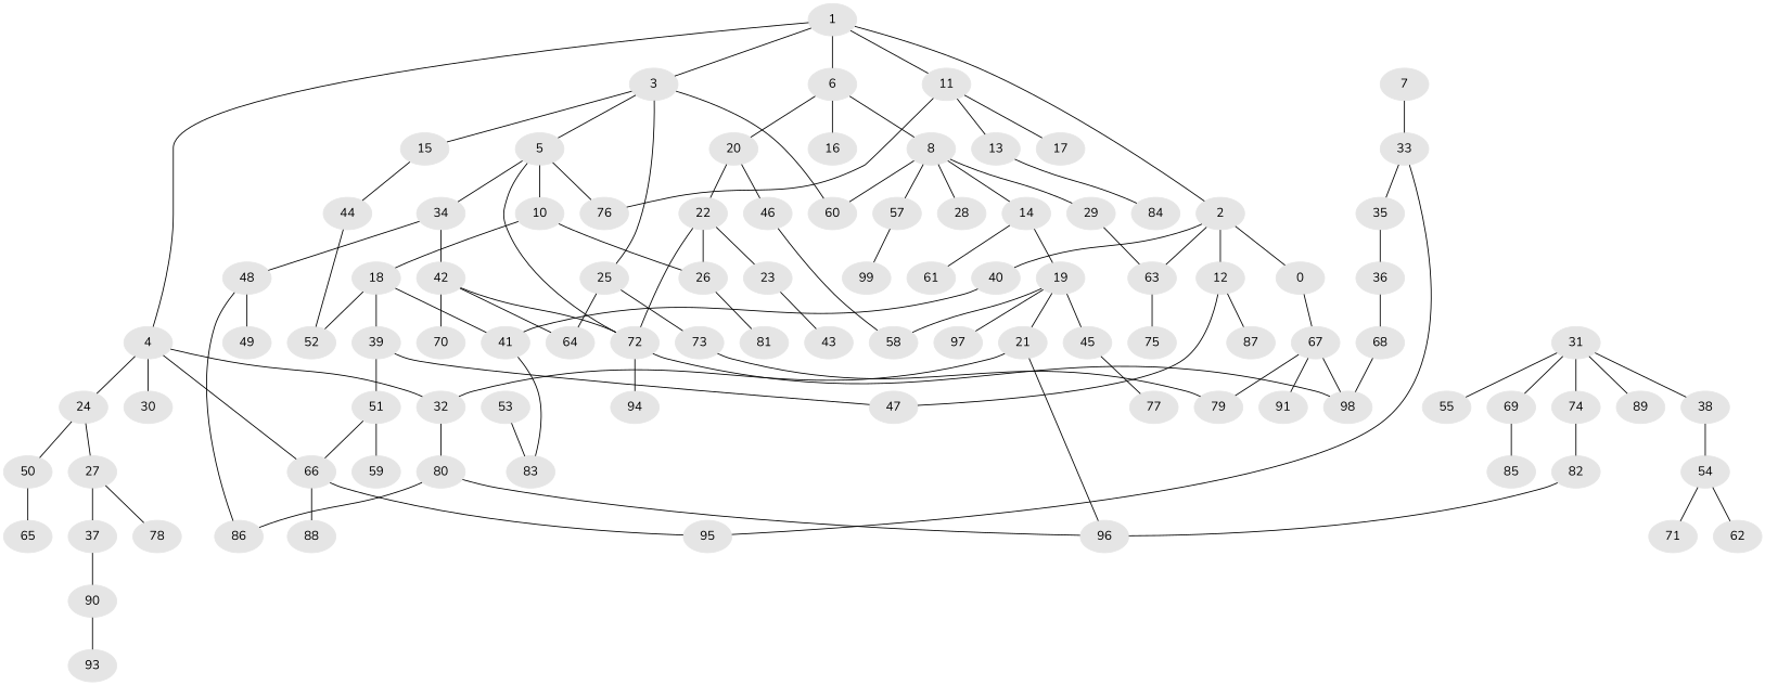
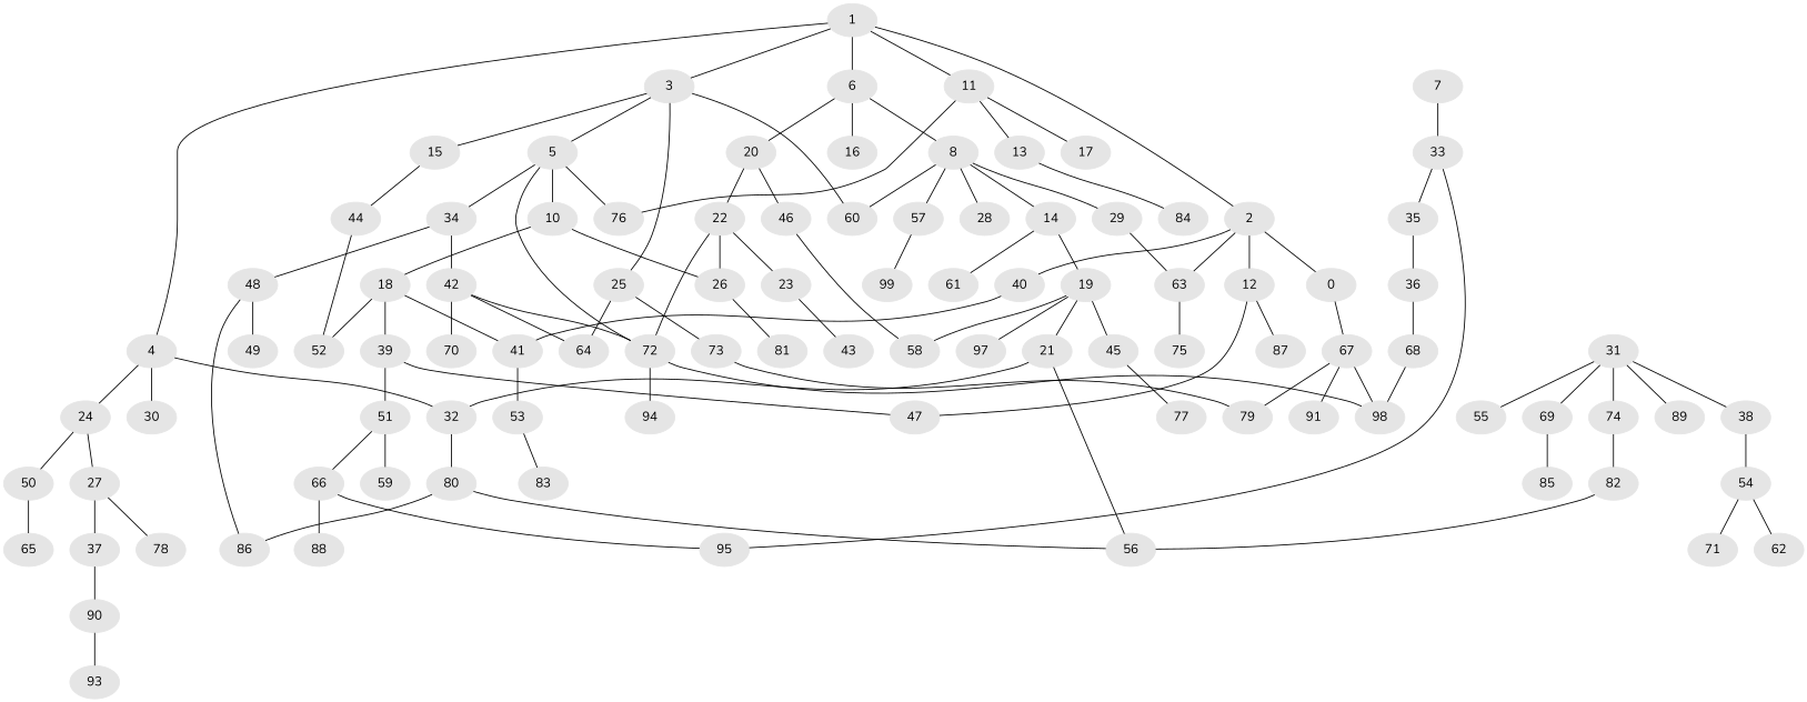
  graph {
    fontname=Nunito
    node [color=gray90 fontname=Nunito style=filled]
    edge [fontname=Nunito]
    1
    2
    3
    4
    6
    11
    n7 [label=0]
    12
    40
    63
    5
    15
    25
    60
    24
    30
    32
    66
    8
    16
    20
    76
    13
    17
    7
    33
    67
    47
    87
    41
    75
    10
    34
    72
    44
    64
    73
    27
    50
    80
    95
    88
    18
    26
    42
    48
    98
    94
    14
    28
    29
    57
    22
    46
    35
    19
    61
    99
    79
    91
    39
    52
    81
    84
    21
    45
    58
    97
    51
    53
-   96
+   96 [label=56]
    77
    23
    43
    37
    78
    65
    90
    31
    38
    55
    69
    74
    89
    54
    85
    82
    86
    36
    70
    49
    68
    93
    62
    71
    59
    83
    1 -- 2
    1 -- 3
    1 -- 4
    1 -- 6
    1 -- 11
    2 -- n7
    2 -- 12
    2 -- 40
    2 -- 63
    3 -- 5
    3 -- 15
    3 -- 25
    3 -- 60
    4 -- 24
    4 -- 30
    4 -- 32
-   4 -- 66
    6 -- 8
    6 -- 16
    6 -- 20
    11 -- 76
    11 -- 13
    11 -- 17
    n7 -- 67
    12 -- 47
    12 -- 87
    40 -- 41
    63 -- 75
    5 -- 76
    5 -- 10
    5 -- 34
    5 -- 72
    15 -- 44
    25 -- 64
    25 -- 73
    24 -- 27
    24 -- 50
    32 -- 80
    66 -- 95
    66 -- 88
    8 -- 60
    8 -- 14
    8 -- 28
    8 -- 29
    8 -- 57
    20 -- 22
    20 -- 46
    13 -- 84
    7 -- 33
    33 -- 95
    33 -- 35
    67 -- 98
    67 -- 79
    67 -- 91
-   41 -- 83
+   41 -- 53
    10 -- 18
    10 -- 26
    34 -- 42
    34 -- 48
    72 -- 98
    72 -- 94
    44 -- 52
    73 -- 79
    27 -- 37
    27 -- 78
    50 -- 65
    80 -- 96
    80 -- 86
    18 -- 41
    18 -- 39
    18 -- 52
    26 -- 81
    42 -- 72
    42 -- 64
    42 -- 70
    48 -- 86
    48 -- 49
    14 -- 19
    14 -- 61
    29 -- 63
    57 -- 99
    22 -- 72
    22 -- 26
    22 -- 23
    46 -- 58
    35 -- 36
    19 -- 21
    19 -- 45
    19 -- 58
    19 -- 97
    39 -- 47
    39 -- 51
    21 -- 32
    21 -- 96
    45 -- 77
    51 -- 66
    51 -- 59
    53 -- 83
    23 -- 43
    37 -- 90
    90 -- 93
    31 -- 38
    31 -- 55
    31 -- 69
    31 -- 74
    31 -- 89
    38 -- 54
    69 -- 85
    74 -- 82
    54 -- 62
    54 -- 71
    82 -- 96
    36 -- 68
    68 -- 98
  }
